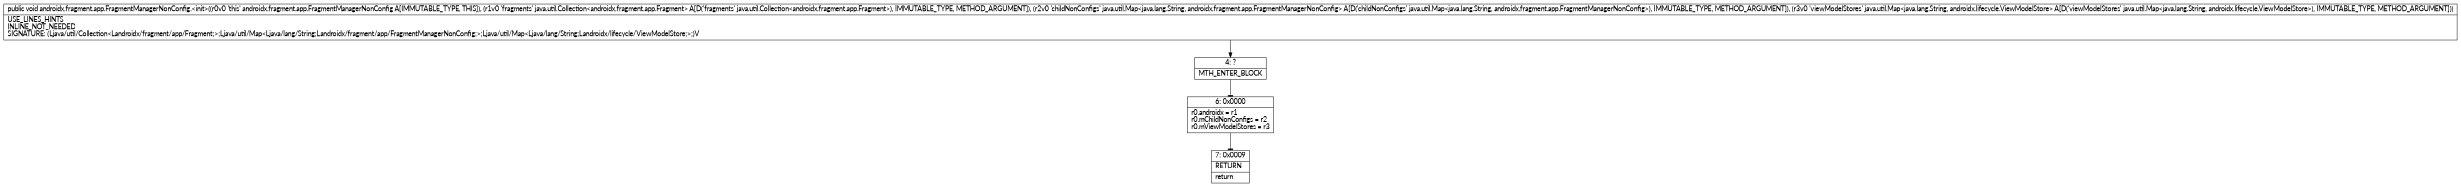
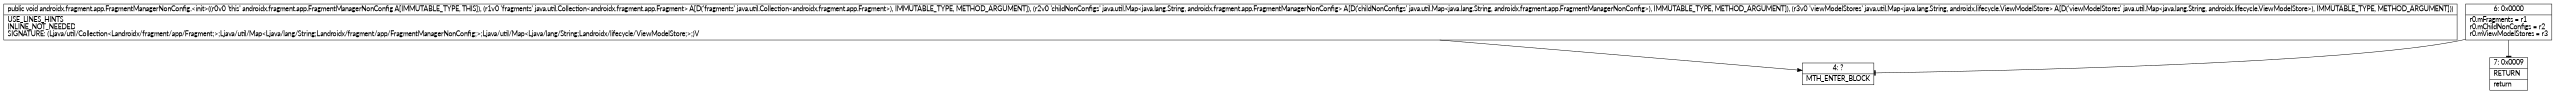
  digraph {
    fontname=Lato
    node [fontname=Lato shape=record]
    edge [arrowhead=tee fontname=Lato]
    n1 [label="{4\:\ ?|MTH_ENTER_BLOCK\l}"]
-   n2 [label="{6\:\ 0x0000|r0.androidx = r1\lr0.mChildNonConfigs = r2\lr0.mViewModelStores = r3\l}"]
+   n2 [label="{6\:\ 0x0000|r0.mFragments = r1\lr0.mChildNonConfigs = r2\lr0.mViewModelStores = r3\l}"]
    n3 [label="{7\:\ 0x0009|RETURN\l|return\l}"]
    n4 [label="{public void androidx.fragment.app.FragmentManagerNonConfig.\<init\>((r0v0 'this' androidx.fragment.app.FragmentManagerNonConfig A[IMMUTABLE_TYPE, THIS]), (r1v0 'fragments' java.util.Collection\<androidx.fragment.app.Fragment\> A[D('fragments' java.util.Collection\<androidx.fragment.app.Fragment\>), IMMUTABLE_TYPE, METHOD_ARGUMENT]), (r2v0 'childNonConfigs' java.util.Map\<java.lang.String, androidx.fragment.app.FragmentManagerNonConfig\> A[D('childNonConfigs' java.util.Map\<java.lang.String, androidx.fragment.app.FragmentManagerNonConfig\>), IMMUTABLE_TYPE, METHOD_ARGUMENT]), (r3v0 'viewModelStores' java.util.Map\<java.lang.String, androidx.lifecycle.ViewModelStore\> A[D('viewModelStores' java.util.Map\<java.lang.String, androidx.lifecycle.ViewModelStore\>), IMMUTABLE_TYPE, METHOD_ARGUMENT]))  | USE_LINES_HINTS\lINLINE_NOT_NEEDED\lSIGNATURE: (Ljava\/util\/Collection\<Landroidx\/fragment\/app\/Fragment;\>;Ljava\/util\/Map\<Ljava\/lang\/String;Landroidx\/fragment\/app\/FragmentManagerNonConfig;\>;Ljava\/util\/Map\<Ljava\/lang\/String;Landroidx\/lifecycle\/ViewModelStore;\>;)V\l}"]
-   n1 -> n2
+   n2 -> n1
    n2 -> n3
    n4 -> n1 [arrowhead=normal]
  }
